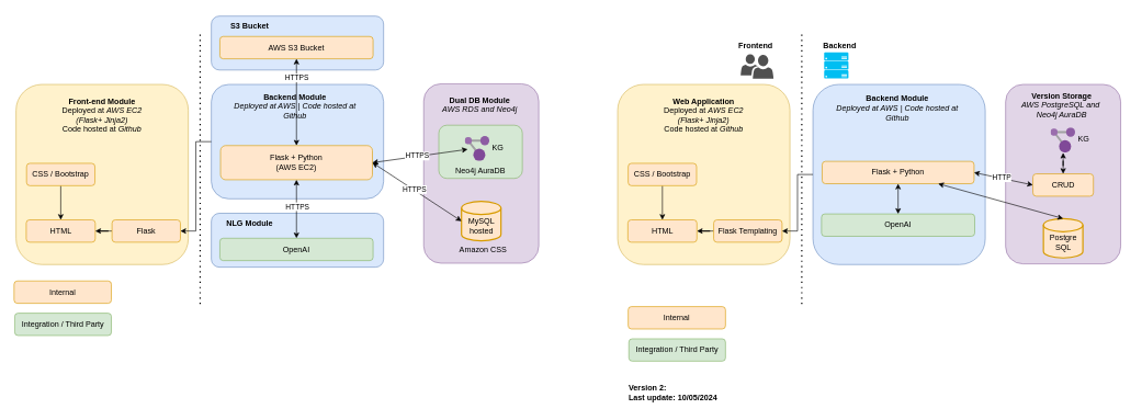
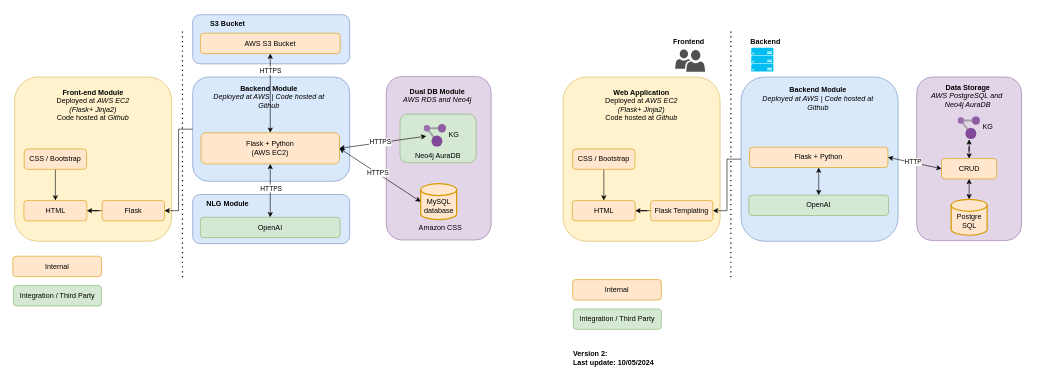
  <mxCell id="0" />
  <mxCell id="1" parent="0" />
  <mxCell id="2" value="" style="rounded=1;whiteSpace=wrap;html=1;fillColor=#dae8fc;strokeColor=#6c8ebf;" parent="1" vertex="1"><mxGeometry x="320" y="324" width="262" height="82" as="geometry" /></mxCell>
  <mxCell id="3" value="" style="rounded=1;whiteSpace=wrap;html=1;fillColor=#e1d5e7;strokeColor=#9673a6;" parent="1" vertex="1"><mxGeometry x="643" y="127" width="175" height="272.958" as="geometry" /></mxCell>
  <mxCell id="4" value="&lt;b&gt;Dual DB Module&lt;/b&gt;&lt;br&gt;&lt;i&gt;AWS RDS and&lt;/i&gt;&lt;i style=&quot;background-color: initial;&quot;&gt;&amp;nbsp;Neo4j&lt;/i&gt;" style="text;html=1;strokeColor=none;fillColor=none;align=center;verticalAlign=middle;whiteSpace=wrap;rounded=0;movable=1;resizable=1;rotatable=1;deletable=1;editable=1;locked=0;connectable=1;" parent="1" vertex="1"><mxGeometry x="629" y="139" width="199" height="40" as="geometry" /></mxCell>
  <mxCell id="5" value="&lt;div&gt;&lt;br&gt;&lt;/div&gt;&lt;div&gt;&lt;br&gt;&lt;/div&gt;&lt;div&gt;&lt;br&gt;&lt;/div&gt;&lt;div&gt;&lt;br&gt;&lt;/div&gt;Neo4j AuraDB" style="rounded=1;whiteSpace=wrap;html=1;fillColor=#d5e8d4;strokeColor=#82b366;" parent="1" vertex="1"><mxGeometry x="666" y="190" width="127" height="81" as="geometry" /></mxCell>
  <mxCell id="6" value="" style="rounded=1;whiteSpace=wrap;html=1;fillColor=#dae8fc;strokeColor=#6c8ebf;" parent="1" vertex="1"><mxGeometry x="320" y="128" width="262" height="174" as="geometry" /></mxCell>
  <mxCell id="7" value="" style="rounded=1;whiteSpace=wrap;html=1;fillColor=#fff2cc;strokeColor=#d6b656;" parent="1" vertex="1"><mxGeometry x="23" y="128" width="262" height="274" as="geometry" /></mxCell>
- <mxCell id="8" value="&lt;div&gt;&lt;br&gt;&lt;/div&gt;MySQL&lt;div&gt;hosted&lt;/div&gt;" style="strokeWidth=2;html=1;shape=mxgraph.flowchart.database;whiteSpace=wrap;fillColor=#ffe6cc;strokeColor=#d79b00;" parent="1" vertex="1"><mxGeometry x="700.5" y="306" width="60" height="60" as="geometry" /></mxCell>
+ <mxCell id="8" value="&lt;div&gt;&lt;br&gt;&lt;/div&gt;MySQL&lt;div&gt;database&lt;/div&gt;" style="strokeWidth=2;html=1;shape=mxgraph.flowchart.database;whiteSpace=wrap;fillColor=#ffe6cc;strokeColor=#d79b00;" parent="1" vertex="1"><mxGeometry x="700.5" y="306" width="60" height="60" as="geometry" /></mxCell>
  <mxCell id="9" value="" style="edgeStyle=orthogonalEdgeStyle;rounded=0;orthogonalLoop=1;jettySize=auto;html=1;startArrow=classic;startFill=1;" parent="1" source="11" target="12" edge="1"><mxGeometry relative="1" as="geometry" /></mxCell>
  <mxCell id="10" value="HTTPS" style="edgeLabel;html=1;align=center;verticalAlign=middle;resizable=0;points=[];" parent="9" vertex="1" connectable="0"><mxGeometry x="0.094" y="-1" relative="1" as="geometry"><mxPoint as="offset" /></mxGeometry></mxCell>
  <mxCell id="11" value="OpenAI" style="rounded=1;whiteSpace=wrap;html=1;fillColor=#d5e8d4;strokeColor=#82b366;" parent="1" vertex="1"><mxGeometry x="333" y="362" width="233" height="34" as="geometry" /></mxCell>
  <mxCell id="12" value="Flask + Python&lt;div&gt;(AWS EC2)&lt;/div&gt;" style="rounded=1;whiteSpace=wrap;html=1;fillColor=#ffe6cc;strokeColor=#d79b00;" parent="1" vertex="1"><mxGeometry x="334" y="221" width="231" height="52" as="geometry" /></mxCell>
  <mxCell id="13" value="&lt;b&gt;Backend Module&lt;/b&gt;&lt;br&gt;&lt;i&gt;Deployed at AWS | Code hosted at Github&lt;/i&gt;" style="text;html=1;strokeColor=none;fillColor=none;align=center;verticalAlign=middle;whiteSpace=wrap;rounded=0;movable=1;resizable=1;rotatable=1;deletable=1;editable=1;locked=0;connectable=1;" parent="1" vertex="1"><mxGeometry x="348" y="141" width="199" height="40" as="geometry" /></mxCell>
  <mxCell id="14" value="&lt;b&gt;Front-end Module&lt;/b&gt;&lt;br&gt;Deployed at &lt;i&gt;AWS EC2&lt;br&gt;(Flask+ Jinja2)&lt;/i&gt;&lt;br style=&quot;border-color: var(--border-color);&quot;&gt;Code hosted at &lt;i&gt;Github&lt;/i&gt;" style="text;html=1;strokeColor=none;fillColor=none;align=center;verticalAlign=middle;whiteSpace=wrap;rounded=0;" parent="1" vertex="1"><mxGeometry x="49" y="161" width="209.8" height="27" as="geometry" /></mxCell>
  <mxCell id="15" value="HTML" style="rounded=1;whiteSpace=wrap;html=1;fillColor=#ffe6cc;strokeColor=#d79b00;" parent="1" vertex="1"><mxGeometry x="38.5" y="334" width="105" height="34" as="geometry" /></mxCell>
  <mxCell id="16" value="" style="edgeStyle=orthogonalEdgeStyle;rounded=0;orthogonalLoop=1;jettySize=auto;html=1;entryX=0.5;entryY=0;entryDx=0;entryDy=0;" parent="1" source="17" target="15" edge="1"><mxGeometry relative="1" as="geometry" /></mxCell>
  <mxCell id="17" value="CSS / Bootstrap" style="rounded=1;whiteSpace=wrap;html=1;fillColor=#ffe6cc;strokeColor=#d79b00;" parent="1" vertex="1"><mxGeometry x="39" y="248" width="104" height="34" as="geometry" /></mxCell>
  <mxCell id="18" value="" style="edgeStyle=orthogonalEdgeStyle;rounded=0;orthogonalLoop=1;jettySize=auto;html=1;" parent="1" source="19" target="15" edge="1"><mxGeometry relative="1" as="geometry" /></mxCell>
  <mxCell id="19" value="Flask" style="rounded=1;whiteSpace=wrap;html=1;fillColor=#ffe6cc;strokeColor=#d79b00;" parent="1" vertex="1"><mxGeometry x="169" y="334" width="104" height="34" as="geometry" /></mxCell>
  <mxCell id="20" style="edgeStyle=orthogonalEdgeStyle;rounded=0;orthogonalLoop=1;jettySize=auto;html=1;entryX=1;entryY=0.5;entryDx=0;entryDy=0;" parent="1" source="6" target="19" edge="1"><mxGeometry relative="1" as="geometry" /></mxCell>
  <mxCell id="21" value="" style="endArrow=classic;startArrow=classic;html=1;rounded=0;exitX=1;exitY=0.5;exitDx=0;exitDy=0;entryX=0.102;entryY=0.518;entryDx=0;entryDy=0;entryPerimeter=0;" parent="1" source="12" target="24" edge="1"><mxGeometry width="50" height="50" relative="1" as="geometry"><mxPoint x="383" y="349" as="sourcePoint" /><mxPoint x="654.5" y="281" as="targetPoint" /></mxGeometry></mxCell>
  <mxCell id="22" value="HTTPS" style="edgeLabel;html=1;align=center;verticalAlign=middle;resizable=0;points=[];" parent="21" vertex="1" connectable="0"><mxGeometry x="-0.071" y="1" relative="1" as="geometry"><mxPoint as="offset" /></mxGeometry></mxCell>
  <mxCell id="23" value="" style="endArrow=none;dashed=1;html=1;dashPattern=1 3;strokeWidth=2;rounded=0;" parent="1" edge="1"><mxGeometry width="50" height="50" relative="1" as="geometry"><mxPoint x="303" y="462" as="sourcePoint" /><mxPoint x="303" y="46" as="targetPoint" /></mxGeometry></mxCell>
  <mxCell id="24" value="" style="image;sketch=0;aspect=fixed;html=1;points=[];align=center;fontSize=12;image=img/lib/mscae/Resource_Graph_Explorer.svg;imageBackground=none;" parent="1" vertex="1"><mxGeometry x="706" y="207" width="37.24" height="38" as="geometry" /></mxCell>
  <mxCell id="25" value="&lt;span&gt;KG&lt;/span&gt;" style="text;html=1;strokeColor=none;fillColor=none;align=center;verticalAlign=middle;whiteSpace=wrap;rounded=0;movable=1;resizable=1;rotatable=1;deletable=1;editable=1;locked=0;connectable=1;fontStyle=0" parent="1" vertex="1"><mxGeometry x="739.12" y="204" width="34" height="40" as="geometry" /></mxCell>
  <mxCell id="26" value="Internal" style="rounded=1;whiteSpace=wrap;html=1;fillColor=#ffe6cc;strokeColor=#d79b00;" parent="1" vertex="1"><mxGeometry x="20" y="427" width="148" height="34" as="geometry" /></mxCell>
  <mxCell id="27" value="Integration / Third Party" style="rounded=1;whiteSpace=wrap;html=1;fillColor=#d5e8d4;strokeColor=#82b366;" parent="1" vertex="1"><mxGeometry x="21" y="476" width="147" height="34" as="geometry" /></mxCell>
  <mxCell id="28" value="" style="rounded=1;whiteSpace=wrap;html=1;fillColor=#e1d5e7;strokeColor=#9673a6;" parent="1" vertex="1"><mxGeometry x="1528" y="128" width="175" height="272.958" as="geometry" /></mxCell>
  <mxCell id="29" value="" style="rounded=1;whiteSpace=wrap;html=1;fillColor=#dae8fc;strokeColor=#6c8ebf;" parent="1" vertex="1"><mxGeometry x="1235" y="128" width="262" height="274" as="geometry" /></mxCell>
  <mxCell id="30" value="" style="rounded=1;whiteSpace=wrap;html=1;fillColor=#fff2cc;strokeColor=#d6b656;" parent="1" vertex="1"><mxGeometry x="938" y="128" width="262" height="274" as="geometry" /></mxCell>
  <mxCell id="31" value="&lt;br&gt;Postgre&lt;br&gt;SQL" style="strokeWidth=2;html=1;shape=mxgraph.flowchart.database;whiteSpace=wrap;fillColor=#ffe6cc;strokeColor=#d79b00;" parent="1" vertex="1"><mxGeometry x="1585.5" y="332" width="60" height="60" as="geometry" /></mxCell>
- <mxCell id="32" value="&lt;b&gt;Version Storage&lt;/b&gt;&lt;br&gt;&lt;i&gt;AWS PostgreSQL&lt;/i&gt;&lt;i style=&quot;background-color: initial;&quot;&gt;&amp;nbsp;and&amp;nbsp;&lt;/i&gt;&lt;div&gt;&lt;i style=&quot;background-color: initial;&quot;&gt;Neo4j AuraDB&lt;/i&gt;&lt;/div&gt;" style="text;html=1;strokeColor=none;fillColor=none;align=center;verticalAlign=middle;whiteSpace=wrap;rounded=0;movable=1;resizable=1;rotatable=1;deletable=1;editable=1;locked=0;connectable=1;" parent="1" vertex="1"><mxGeometry x="1514" y="140" width="199" height="40" as="geometry" /></mxCell>
+ <mxCell id="32" value="&lt;b&gt;Data Storage&lt;/b&gt;&lt;br&gt;&lt;i&gt;AWS PostgreSQL&lt;/i&gt;&lt;i style=&quot;background-color: initial;&quot;&gt;&amp;nbsp;and&amp;nbsp;&lt;/i&gt;&lt;div&gt;&lt;i style=&quot;background-color: initial;&quot;&gt;Neo4j AuraDB&lt;/i&gt;&lt;/div&gt;" style="text;html=1;strokeColor=none;fillColor=none;align=center;verticalAlign=middle;whiteSpace=wrap;rounded=0;movable=1;resizable=1;rotatable=1;deletable=1;editable=1;locked=0;connectable=1;" parent="1" vertex="1"><mxGeometry x="1514" y="140" width="199" height="40" as="geometry" /></mxCell>
  <mxCell id="33" value="" style="edgeStyle=orthogonalEdgeStyle;rounded=0;orthogonalLoop=1;jettySize=auto;html=1;startArrow=classic;startFill=1;" parent="1" source="34" target="54" edge="1"><mxGeometry relative="1" as="geometry" /></mxCell>
  <mxCell id="34" value="CRUD" style="rounded=1;whiteSpace=wrap;html=1;fillColor=#ffe6cc;strokeColor=#d79b00;" parent="1" vertex="1"><mxGeometry x="1569.5" y="264" width="92" height="34" as="geometry" /></mxCell>
  <mxCell id="35" value="" style="edgeStyle=orthogonalEdgeStyle;rounded=0;orthogonalLoop=1;jettySize=auto;html=1;startArrow=classic;startFill=1;" parent="1" source="36" target="37" edge="1"><mxGeometry relative="1" as="geometry" /></mxCell>
  <mxCell id="36" value="OpenAI" style="rounded=1;whiteSpace=wrap;html=1;fillColor=#d5e8d4;strokeColor=#82b366;" parent="1" vertex="1"><mxGeometry x="1248" y="325" width="233" height="34" as="geometry" /></mxCell>
  <mxCell id="37" value="Flask + Python" style="rounded=1;whiteSpace=wrap;html=1;fillColor=#ffe6cc;strokeColor=#d79b00;" parent="1" vertex="1"><mxGeometry x="1249" y="245" width="231" height="34" as="geometry" /></mxCell>
  <mxCell id="38" value="&lt;b&gt;Backend Module&lt;/b&gt;&lt;br&gt;&lt;i&gt;Deployed at AWS | Code hosted at Github&lt;/i&gt;" style="text;html=1;strokeColor=none;fillColor=none;align=center;verticalAlign=middle;whiteSpace=wrap;rounded=0;movable=1;resizable=1;rotatable=1;deletable=1;editable=1;locked=0;connectable=1;" parent="1" vertex="1"><mxGeometry x="1264" y="144" width="199" height="40" as="geometry" /></mxCell>
  <mxCell id="39" value="&lt;b&gt;Web Application&lt;/b&gt;&lt;br&gt;Deployed at &lt;i&gt;AWS EC2&lt;br&gt;(Flask+ Jinja2)&lt;/i&gt;&lt;br style=&quot;border-color: var(--border-color);&quot;&gt;Code hosted at &lt;i&gt;Github&lt;/i&gt;" style="text;html=1;strokeColor=none;fillColor=none;align=center;verticalAlign=middle;whiteSpace=wrap;rounded=0;" parent="1" vertex="1"><mxGeometry x="964" y="161" width="209.8" height="27" as="geometry" /></mxCell>
  <mxCell id="40" value="HTML" style="rounded=1;whiteSpace=wrap;html=1;fillColor=#ffe6cc;strokeColor=#d79b00;" parent="1" vertex="1"><mxGeometry x="953.5" y="334" width="105" height="34" as="geometry" /></mxCell>
  <mxCell id="41" value="" style="edgeStyle=orthogonalEdgeStyle;rounded=0;orthogonalLoop=1;jettySize=auto;html=1;entryX=0.5;entryY=0;entryDx=0;entryDy=0;" parent="1" source="42" target="40" edge="1"><mxGeometry relative="1" as="geometry" /></mxCell>
  <mxCell id="42" value="CSS / Bootstrap" style="rounded=1;whiteSpace=wrap;html=1;fillColor=#ffe6cc;strokeColor=#d79b00;" parent="1" vertex="1"><mxGeometry x="954" y="248" width="104" height="34" as="geometry" /></mxCell>
  <mxCell id="43" value="" style="edgeStyle=orthogonalEdgeStyle;rounded=0;orthogonalLoop=1;jettySize=auto;html=1;" parent="1" source="44" target="40" edge="1"><mxGeometry relative="1" as="geometry" /></mxCell>
  <mxCell id="44" value="Flask Templating" style="rounded=1;whiteSpace=wrap;html=1;fillColor=#ffe6cc;strokeColor=#d79b00;" parent="1" vertex="1"><mxGeometry x="1084" y="334" width="104" height="34" as="geometry" /></mxCell>
  <mxCell id="45" style="edgeStyle=orthogonalEdgeStyle;rounded=0;orthogonalLoop=1;jettySize=auto;html=1;entryX=1;entryY=0.5;entryDx=0;entryDy=0;" parent="1" source="29" target="44" edge="1"><mxGeometry relative="1" as="geometry" /></mxCell>
  <mxCell id="46" value="" style="endArrow=classic;startArrow=classic;html=1;rounded=0;entryX=0;entryY=0.5;entryDx=0;entryDy=0;exitX=1;exitY=0.5;exitDx=0;exitDy=0;" parent="1" source="37" target="34" edge="1"><mxGeometry width="50" height="50" relative="1" as="geometry"><mxPoint x="1298" y="349" as="sourcePoint" /><mxPoint x="1348" y="299" as="targetPoint" /></mxGeometry></mxCell>
  <mxCell id="47" value="HTTP" style="edgeLabel;html=1;align=center;verticalAlign=middle;resizable=0;points=[];" parent="46" vertex="1" connectable="0"><mxGeometry x="-0.071" y="1" relative="1" as="geometry"><mxPoint as="offset" /></mxGeometry></mxCell>
- <mxCell id="48" value="" style="endArrow=classic;startArrow=classic;html=1;rounded=0;exitX=0.5;exitY=0;exitDx=0;exitDy=0;exitPerimeter=0;" parent="1" source="31" target="37" edge="1"><mxGeometry width="50" height="50" relative="1" as="geometry"><mxPoint x="1532" y="348" as="sourcePoint" /><mxPoint x="1582" y="298" as="targetPoint" /></mxGeometry></mxCell>
+ <mxCell id="48" value="" style="endArrow=classic;startArrow=classic;html=1;rounded=0;entryX=0.5;entryY=1;entryDx=0;entryDy=0;exitX=0.5;exitY=0;exitDx=0;exitDy=0;exitPerimeter=0;" parent="1" source="31" target="34" edge="1"><mxGeometry width="50" height="50" relative="1" as="geometry"><mxPoint x="1532" y="348" as="sourcePoint" /><mxPoint x="1582" y="298" as="targetPoint" /></mxGeometry></mxCell>
  <mxCell id="49" value="" style="endArrow=none;dashed=1;html=1;dashPattern=1 3;strokeWidth=2;rounded=0;" parent="1" edge="1"><mxGeometry width="50" height="50" relative="1" as="geometry"><mxPoint x="1218" y="462" as="sourcePoint" /><mxPoint x="1218" y="46" as="targetPoint" /></mxGeometry></mxCell>
  <mxCell id="50" value="&lt;b&gt;Backend&lt;/b&gt;" style="text;html=1;strokeColor=none;fillColor=none;align=center;verticalAlign=middle;whiteSpace=wrap;rounded=0;movable=1;resizable=1;rotatable=1;deletable=1;editable=1;locked=0;connectable=1;" parent="1" vertex="1"><mxGeometry x="1222" y="50" width="108" height="40" as="geometry" /></mxCell>
  <mxCell id="51" value="&lt;b&gt;Frontend&lt;/b&gt;" style="text;html=1;strokeColor=none;fillColor=none;align=center;verticalAlign=middle;whiteSpace=wrap;rounded=0;movable=1;resizable=1;rotatable=1;deletable=1;editable=1;locked=0;connectable=1;" parent="1" vertex="1"><mxGeometry x="1094" y="50" width="108" height="40" as="geometry" /></mxCell>
  <mxCell id="52" value="" style="verticalLabelPosition=bottom;html=1;verticalAlign=top;align=center;strokeColor=none;fillColor=#00BEF2;shape=mxgraph.azure.server_rack;" parent="1" vertex="1"><mxGeometry x="1252" y="79" width="37" height="40" as="geometry" /></mxCell>
  <mxCell id="53" value="" style="sketch=0;pointerEvents=1;shadow=0;dashed=0;html=1;strokeColor=none;labelPosition=center;verticalLabelPosition=bottom;verticalAlign=top;align=center;fillColor=#505050;shape=mxgraph.mscae.intune.user_group" parent="1" vertex="1"><mxGeometry x="1125" y="82" width="50" height="37" as="geometry" /></mxCell>
  <mxCell id="54" value="" style="image;sketch=0;aspect=fixed;html=1;points=[];align=center;fontSize=12;image=img/lib/mscae/Resource_Graph_Explorer.svg;imageBackground=none;" parent="1" vertex="1"><mxGeometry x="1596.88" y="194" width="37.24" height="38" as="geometry" /></mxCell>
  <mxCell id="55" value="&lt;span&gt;KG&lt;/span&gt;" style="text;html=1;strokeColor=none;fillColor=none;align=center;verticalAlign=middle;whiteSpace=wrap;rounded=0;movable=1;resizable=1;rotatable=1;deletable=1;editable=1;locked=0;connectable=1;fontStyle=0" parent="1" vertex="1"><mxGeometry x="1630" y="191" width="34" height="40" as="geometry" /></mxCell>
  <mxCell id="56" value="Internal" style="rounded=1;whiteSpace=wrap;html=1;fillColor=#ffe6cc;strokeColor=#d79b00;" parent="1" vertex="1"><mxGeometry x="954" y="466" width="148" height="34" as="geometry" /></mxCell>
  <mxCell id="57" value="Integration / Third Party" style="rounded=1;whiteSpace=wrap;html=1;fillColor=#d5e8d4;strokeColor=#82b366;" parent="1" vertex="1"><mxGeometry x="955" y="515" width="147" height="34" as="geometry" /></mxCell>
  <mxCell id="58" value="&lt;b&gt;Version 2:&lt;/b&gt;&lt;div&gt;&lt;b&gt;Last update: 10/05/2024&lt;/b&gt;&lt;/div&gt;" style="text;html=1;strokeColor=none;fillColor=none;align=left;verticalAlign=middle;whiteSpace=wrap;rounded=0;movable=1;resizable=1;rotatable=1;deletable=1;editable=1;locked=0;connectable=1;" parent="1" vertex="1"><mxGeometry x="953" y="577" width="179" height="40" as="geometry" /></mxCell>
  <mxCell id="59" value="" style="endArrow=classic;startArrow=classic;html=1;rounded=0;exitX=1;exitY=0.5;exitDx=0;exitDy=0;entryX=0;entryY=0.5;entryDx=0;entryDy=0;entryPerimeter=0;" parent="1" source="12" target="8" edge="1"><mxGeometry width="50" height="50" relative="1" as="geometry"><mxPoint x="575" y="272" as="sourcePoint" /><mxPoint x="696" y="224" as="targetPoint" /></mxGeometry></mxCell>
  <mxCell id="60" value="HTTPS" style="edgeLabel;html=1;align=center;verticalAlign=middle;resizable=0;points=[];" parent="59" vertex="1" connectable="0"><mxGeometry x="-0.071" y="1" relative="1" as="geometry"><mxPoint as="offset" /></mxGeometry></mxCell>
  <mxCell id="61" value="Amazon CSS" style="text;html=1;align=center;verticalAlign=middle;resizable=0;points=[];autosize=1;strokeColor=none;fillColor=none;" parent="1" vertex="1"><mxGeometry x="687" y="367" width="91" height="26" as="geometry" /></mxCell>
  <mxCell id="62" value="&lt;b&gt;NLG Module&lt;/b&gt;" style="text;html=1;strokeColor=none;fillColor=none;align=center;verticalAlign=middle;whiteSpace=wrap;rounded=0;movable=1;resizable=1;rotatable=1;deletable=1;editable=1;locked=0;connectable=1;" parent="1" vertex="1"><mxGeometry x="323" y="320" width="111" height="40" as="geometry" /></mxCell>
  <mxCell id="63" value="OpenAI" style="rounded=1;whiteSpace=wrap;html=1;fillColor=#d5e8d4;strokeColor=#82b366;" vertex="1" parent="1"><mxGeometry x="333" y="62" width="233" height="34" as="geometry" /></mxCell>
  <mxCell id="64" value="" style="rounded=1;whiteSpace=wrap;html=1;fillColor=#dae8fc;strokeColor=#6c8ebf;" vertex="1" parent="1"><mxGeometry x="320" y="24" width="262" height="82" as="geometry" /></mxCell>
  <mxCell id="65" value="&lt;b&gt;S3 Bucket&lt;/b&gt;" style="text;html=1;strokeColor=none;fillColor=none;align=center;verticalAlign=middle;whiteSpace=wrap;rounded=0;movable=1;resizable=1;rotatable=1;deletable=1;editable=1;locked=0;connectable=1;" vertex="1" parent="1"><mxGeometry x="323" y="20" width="111" height="40" as="geometry" /></mxCell>
  <mxCell id="66" value="AWS S3 Bucket" style="rounded=1;whiteSpace=wrap;html=1;fillColor=#ffe6cc;strokeColor=#d79b00;" vertex="1" parent="1"><mxGeometry x="333" y="55" width="233" height="34" as="geometry" /></mxCell>
  <mxCell id="67" style="edgeStyle=orthogonalEdgeStyle;rounded=0;orthogonalLoop=1;jettySize=auto;html=1;exitX=0.5;exitY=0;exitDx=0;exitDy=0;entryX=0.5;entryY=1;entryDx=0;entryDy=0;startArrow=classic;startFill=1;" edge="1" parent="1" source="12" target="66"><mxGeometry relative="1" as="geometry" /></mxCell>
  <mxCell id="68" value="HTTPS" style="edgeLabel;html=1;align=center;verticalAlign=middle;resizable=0;points=[];" vertex="1" connectable="0" parent="67"><mxGeometry x="0.573" y="1" relative="1" as="geometry"><mxPoint x="1" as="offset" /></mxGeometry></mxCell>
